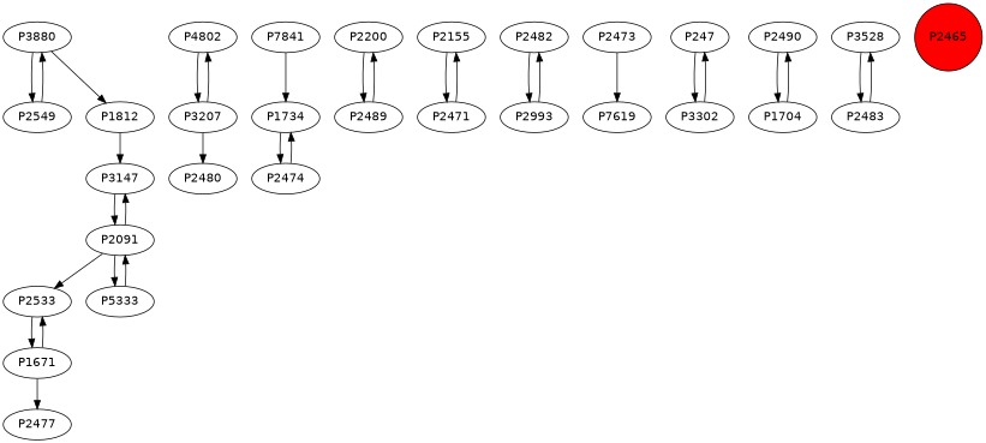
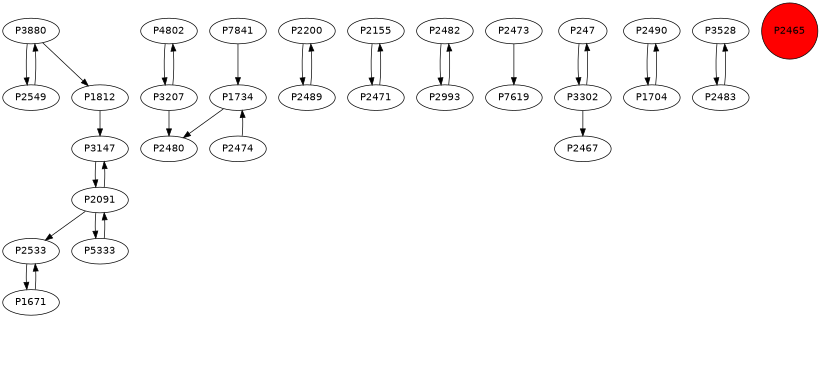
  digraph {
    fontname="DejaVu Sans"
    node [fontname="DejaVu Sans"]
    edge [fontname="DejaVu Sans"]
    P3147
    P2091
    P2533
    P5333
    P1671
    P4802
    P3207
    P2480
    P7841
    P1734
    P2474
    P2200
    P2489
    P2155
    P2471
    P2549
    P3880
    P1812
-   P2477
    P2482
    P2993
    P2473
    P7619
    P247
    P3302
+   P2467
    P2490
    P1704
    P3528
    P2483
    P2465 [fillcolor=red shape=circle style=filled]
    P3147 -> P2091
    P2091 -> P3147
    P2091 -> P2533
    P2091 -> P5333
    P2533 -> P1671
    P5333 -> P2091
    P1671 -> P2533
-   P1671 -> P2477
    P4802 -> P3207
    P3207 -> P4802
    P3207 -> P2480
    P7841 -> P1734
-   P1734 -> P2474
+   P1734 -> P2480
    P2474 -> P1734
    P2200 -> P2489
    P2489 -> P2200
    P2155 -> P2471
    P2471 -> P2155
    P2549 -> P3880
    P3880 -> P2549
    P3880 -> P1812
    P1812 -> P3147
    P2482 -> P2993
    P2993 -> P2482
    P2473 -> P7619
    P247 -> P3302
    P3302 -> P247
+   P3302 -> P2467
    P2490 -> P1704
    P1704 -> P2490
    P3528 -> P2483
    P2483 -> P3528
  }
